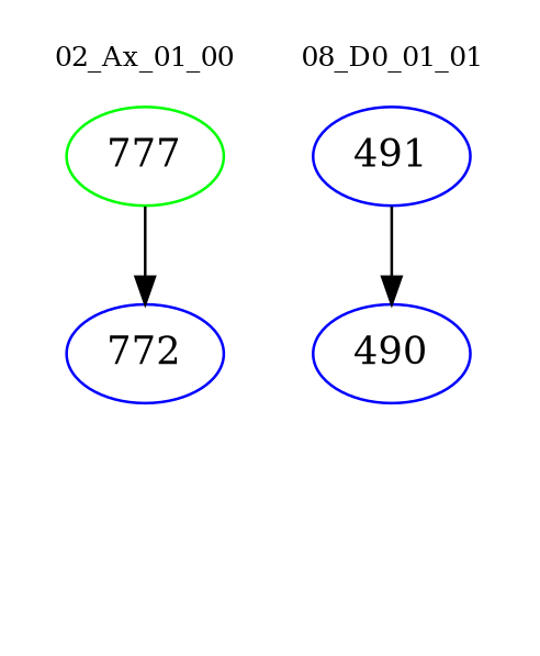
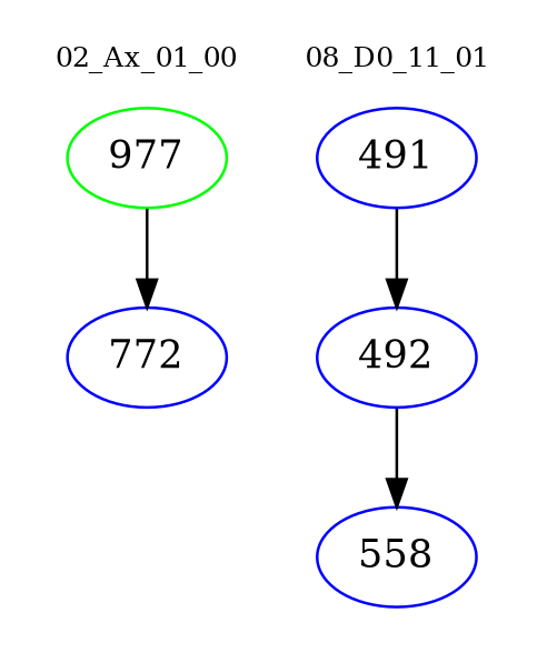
  digraph {
    node [color=blue]
    edge [color=black]
-   n1 [color=green label=777]
+   n1 [color=green label=977]
    n2 [label=772]
    n3 [label=491]
-   n4 [label=490]
+   n4 [label=492]
+   n5 [label=558]
    subgraph cluster_1 {
      color=white
      fontsize=10
      label="02_Ax_01_00"
      n1
      n2
    }
    subgraph cluster_2 {
      color=white
      fontsize=10
-     label="08_D0_01_01"
+     label="08_D0_11_01"
      n3
      n4
+     n5
    }
    n1 -> n2
    n3 -> n4
+   n4 -> n5
  }
